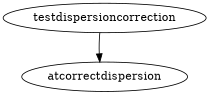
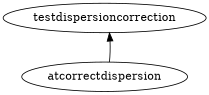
  digraph {
    testdispersioncorrection
    atcorrectdispersion
-   testdispersioncorrection -> atcorrectdispersion
+   atcorrectdispersion -> testdispersioncorrection
  }
